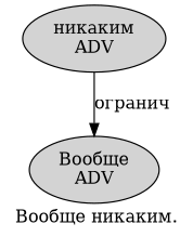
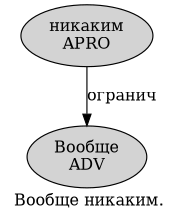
  digraph {
    label="Вообще никаким."
    node [fillcolor=lightgray penwidth=1 shape=ellipse style=filled]
    n1 [label="Вообще\nADV"]
-   n2 [label="никаким\nADV"]
+   n2 [label="никаким\nAPRO"]
    n2 -> n1 [label="огранич"]
  }
